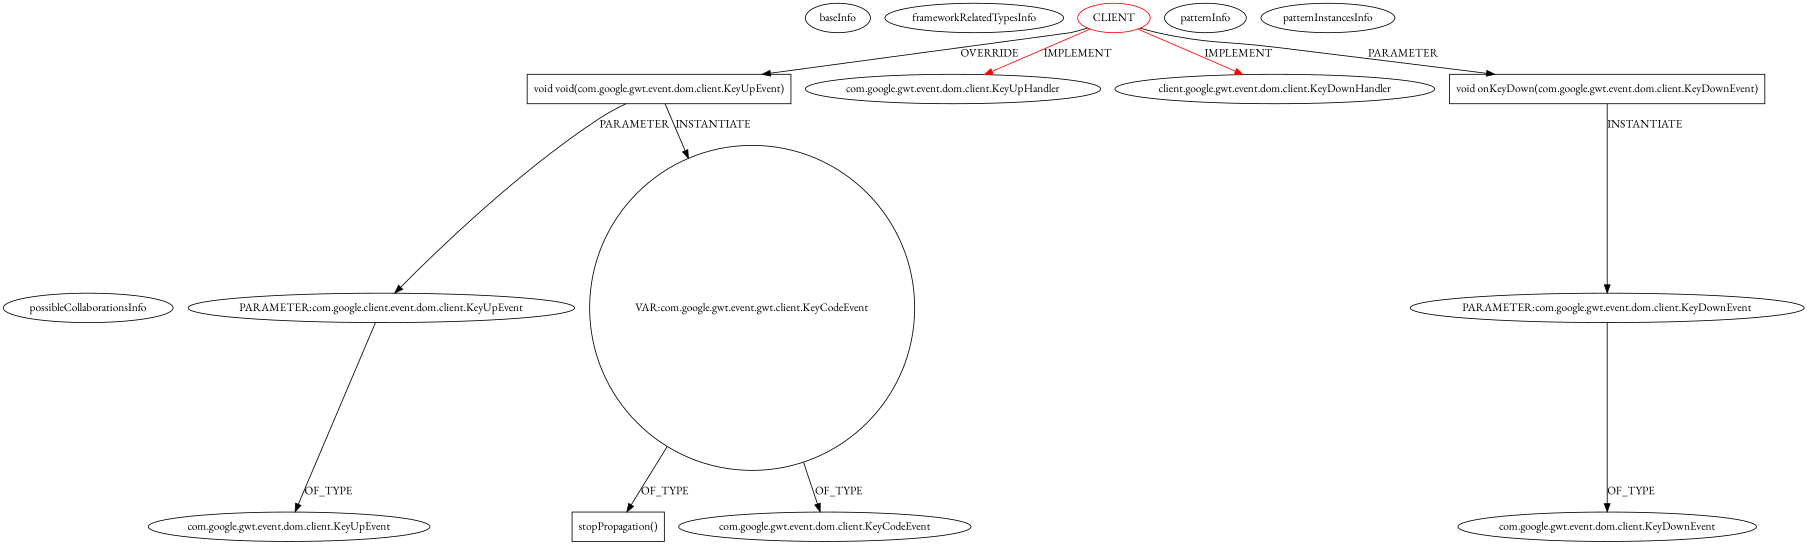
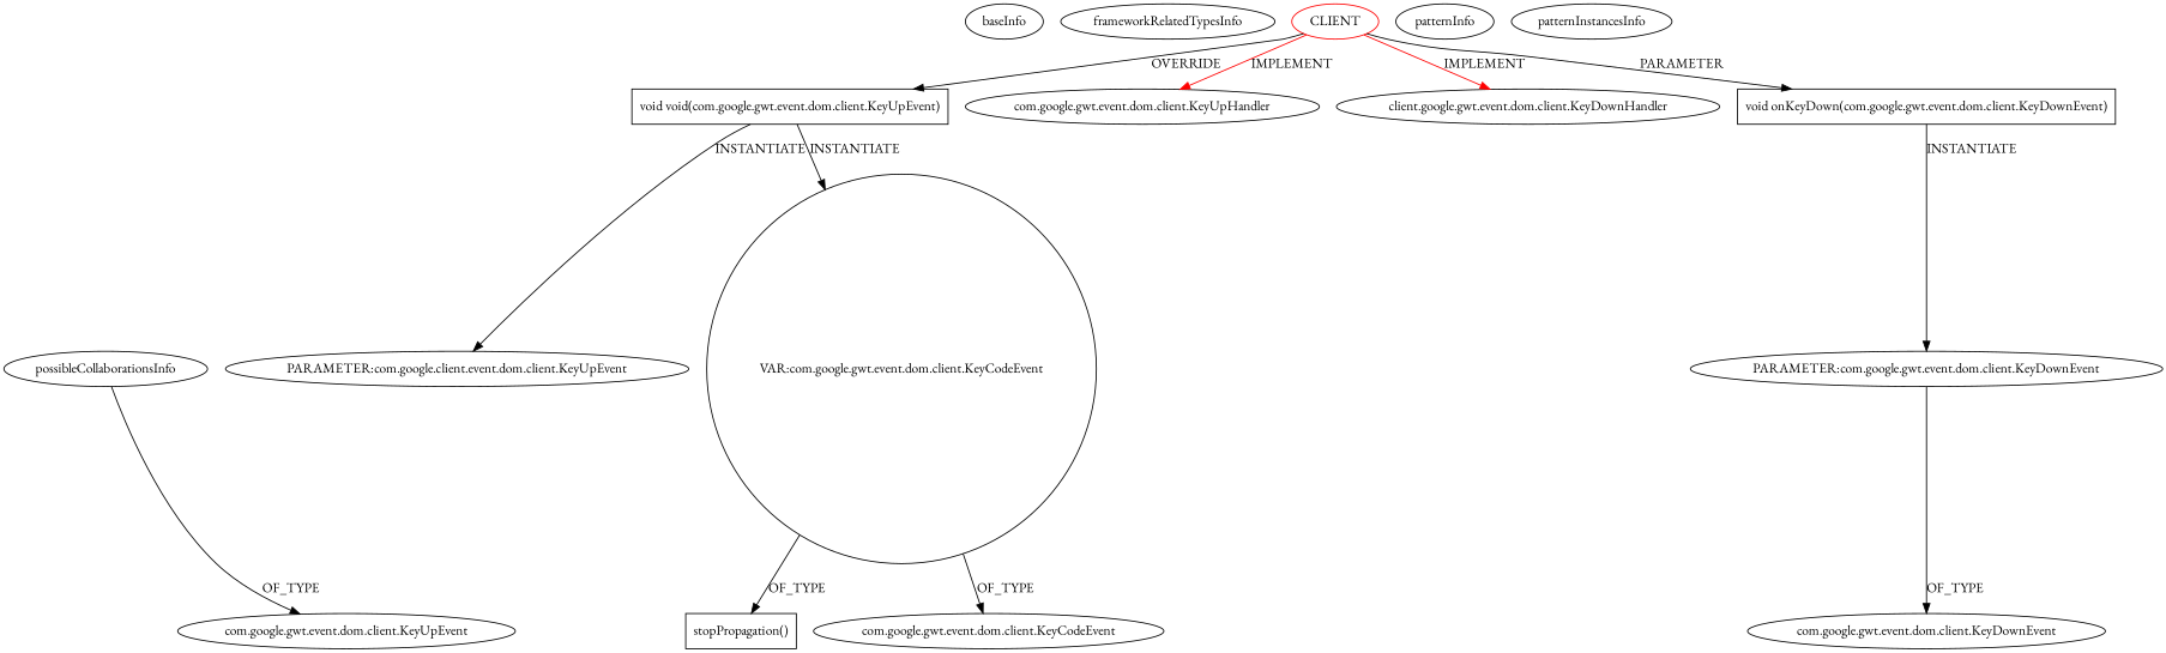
  digraph {
    fontname="EB Garamond"
    node [fontname="EB Garamond" isFrameworkType=false]
    edge [fontname="EB Garamond"]
    baseInfo [category=pattern graphId=323 isAnonymous=false possibleRelation=false isFrameworkType=""]
    frameworkRelatedTypesInfo [0="com.google.gwt.event.dom.client.KeyUpHandler" 1="com.google.gwt.event.dom.client.KeyDownHandler" isFrameworkType=""]
    possibleCollaborationsInfo [isFrameworkType=""]
    patternInfo [frequency=2.0 patternRootClient=0 isFrameworkType=""]
    patternInstancesInfo [0="papog-grumo~/papog-grumo/grumo-master/src/com/spacepirates/grumo/client/GraphCanvas.java~MouseKeyHandler~4278" 1="hmiguellima-ugat~/hmiguellima-ugat/ugat-master/src/org/ucp/gwt/widgets/MVCTable.java~MVCTable~3009" isFrameworkType=""]
    n6 [label="com.google.gwt.event.dom.client.KeyCodeEvent" vertexType=FRAMEWORK_CLASS_TYPE]
-   n7 [label="VAR:com.google.gwt.event.gwt.client.KeyCodeEvent" shape=circle vertexType=VARIABLE_EXPRESION]
+   n7 [label="VAR:com.google.gwt.event.dom.client.KeyCodeEvent" shape=circle vertexType=VARIABLE_EXPRESION]
    n8 [label="stopPropagation()" shape=box vertexType=INSIDE_CALL]
    n9 [label="void void(com.google.gwt.event.dom.client.KeyUpEvent)" shape=box vertexType=OVERRIDING_METHOD_DECLARATION]
    n10 [label="PARAMETER:com.google.client.event.dom.client.KeyUpEvent" vertexType=PARAMETER_DECLARATION]
    n11 [label="com.google.gwt.event.dom.client.KeyUpEvent" vertexType=FRAMEWORK_CLASS_TYPE]
    n12 [color=red label=CLIENT vertexType=ROOT_CLIENT_CLASS_DECLARATION]
    n13 [label="com.google.gwt.event.dom.client.KeyUpHandler" vertexType=FRAMEWORK_INTERFACE_TYPE]
    n14 [label="client.google.gwt.event.dom.client.KeyDownHandler" vertexType=FRAMEWORK_INTERFACE_TYPE]
    n15 [label="void onKeyDown(com.google.gwt.event.dom.client.KeyDownEvent)" shape=box vertexType=OVERRIDING_METHOD_DECLARATION]
    n16 [label="PARAMETER:com.google.gwt.event.dom.client.KeyDownEvent" vertexType=PARAMETER_DECLARATION]
    n17 [label="com.google.gwt.event.dom.client.KeyDownEvent" vertexType=FRAMEWORK_CLASS_TYPE]
    n7 -> n6 [label=OF_TYPE]
    n7 -> n8 [label=OF_TYPE]
    n9 -> n7 [label=INSTANTIATE]
-   n9 -> n10 [label=PARAMETER]
-   n10 -> n11 [label=OF_TYPE]
+   n9 -> n10 [label=INSTANTIATE]
+   possibleCollaborationsInfo -> n11 [label=OF_TYPE]
    n12 -> n9 [label=OVERRIDE]
    n12 -> n13 [color=red label=IMPLEMENT]
    n12 -> n14 [color=red label=IMPLEMENT]
    n12 -> n15 [label=PARAMETER]
    n15 -> n16 [label=INSTANTIATE]
    n16 -> n17 [label=OF_TYPE]
  }
